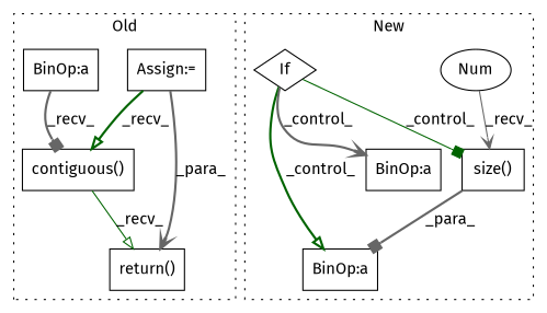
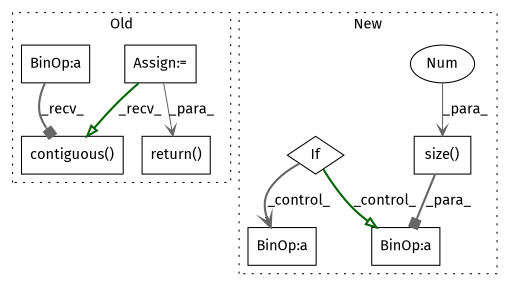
  digraph {
    fontname="Fira Sans"
    node [a=75 fontname="Fira Sans" l=4 shape=box]
    edge [arrowhead=onormal color=gray40 fontname="Fira Sans" style=bold]
    n1 [l=74 label="contiguous()" s=711]
    n2 [l="80,1" label="return()" s="711,803"]
    n3 [a=68 l=3 label="Assign:=" s=580]
    n4 [a=82 label="BinOp:a" s=766]
    n5 [l="7,1" label="size()" s="895,903"]
    n6 [a=76 l=1 label=Num s=902 shape=ellipse]
    n7 [a=82 label="BinOp:a" s=891]
    n8 [a=96 l="3,144" label=If s="555,567" shape=diamond]
    n9 [a=82 label="BinOp:a" s=851]
    subgraph cluster_1 {
      label=Old
      style=dotted
      n1
      n2
      n3
      n4
    }
    subgraph cluster_2 {
      label=New
      style=dotted
      n5
      n6
      n7
      n8
      n9
    }
-   n1 -> n2 [color=darkgreen label=_recv_ style=solid]
    n3 -> n1 [color=darkgreen label=_recv_]
-   n3 -> n2 [arrowhead=vee label=_para_]
+   n3 -> n2 [arrowhead=vee label=_para_ style=solid]
    n4 -> n1 [arrowhead=box label=_recv_]
    n5 -> n7 [arrowhead=box label=_para_]
-   n6 -> n5 [arrowhead=vee label=_recv_ style=solid]
-   n8 -> n5 [arrowhead=box color=darkgreen label=_control_ style=solid]
+   n6 -> n5 [arrowhead=vee label=_para_ style=solid]
    n8 -> n7 [color=darkgreen label=_control_]
    n8 -> n9 [arrowhead=vee label=_control_]
  }
